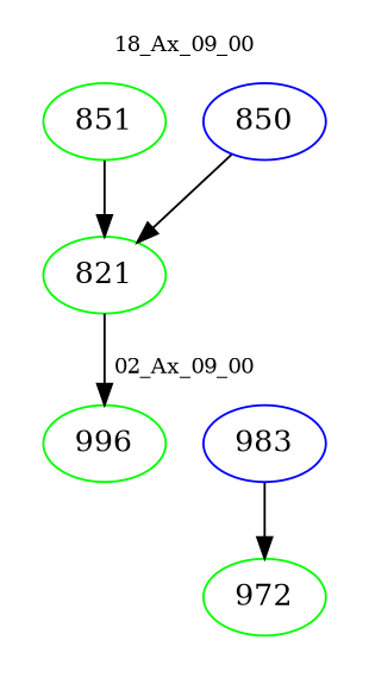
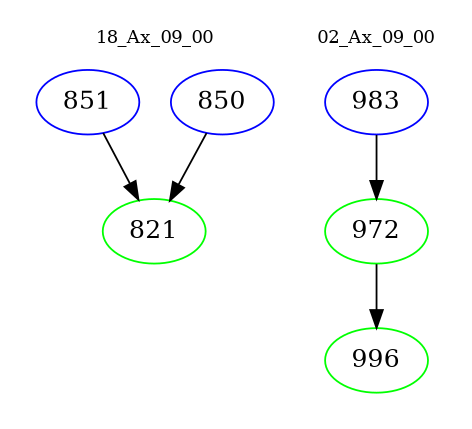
  digraph {
    node [color=green]
    edge [color=black]
    n1 [color=blue label=850]
    n2 [label=821]
-   n3 [label=851]
+   n3 [color=blue label=851]
    n4 [color=blue label=983]
    n5 [label=972]
    n6 [label=996]
    subgraph cluster_1 {
      color=white
      fontsize=10
      label="18_Ax_09_00"
      n1
      n2
      n3
    }
    subgraph cluster_2 {
      color=white
      fontsize=10
      label="02_Ax_09_00"
      n4
      n5
      n6
    }
    n1 -> n2
    n3 -> n2
    n4 -> n5
-   n2 -> n6
+   n5 -> n6
  }
